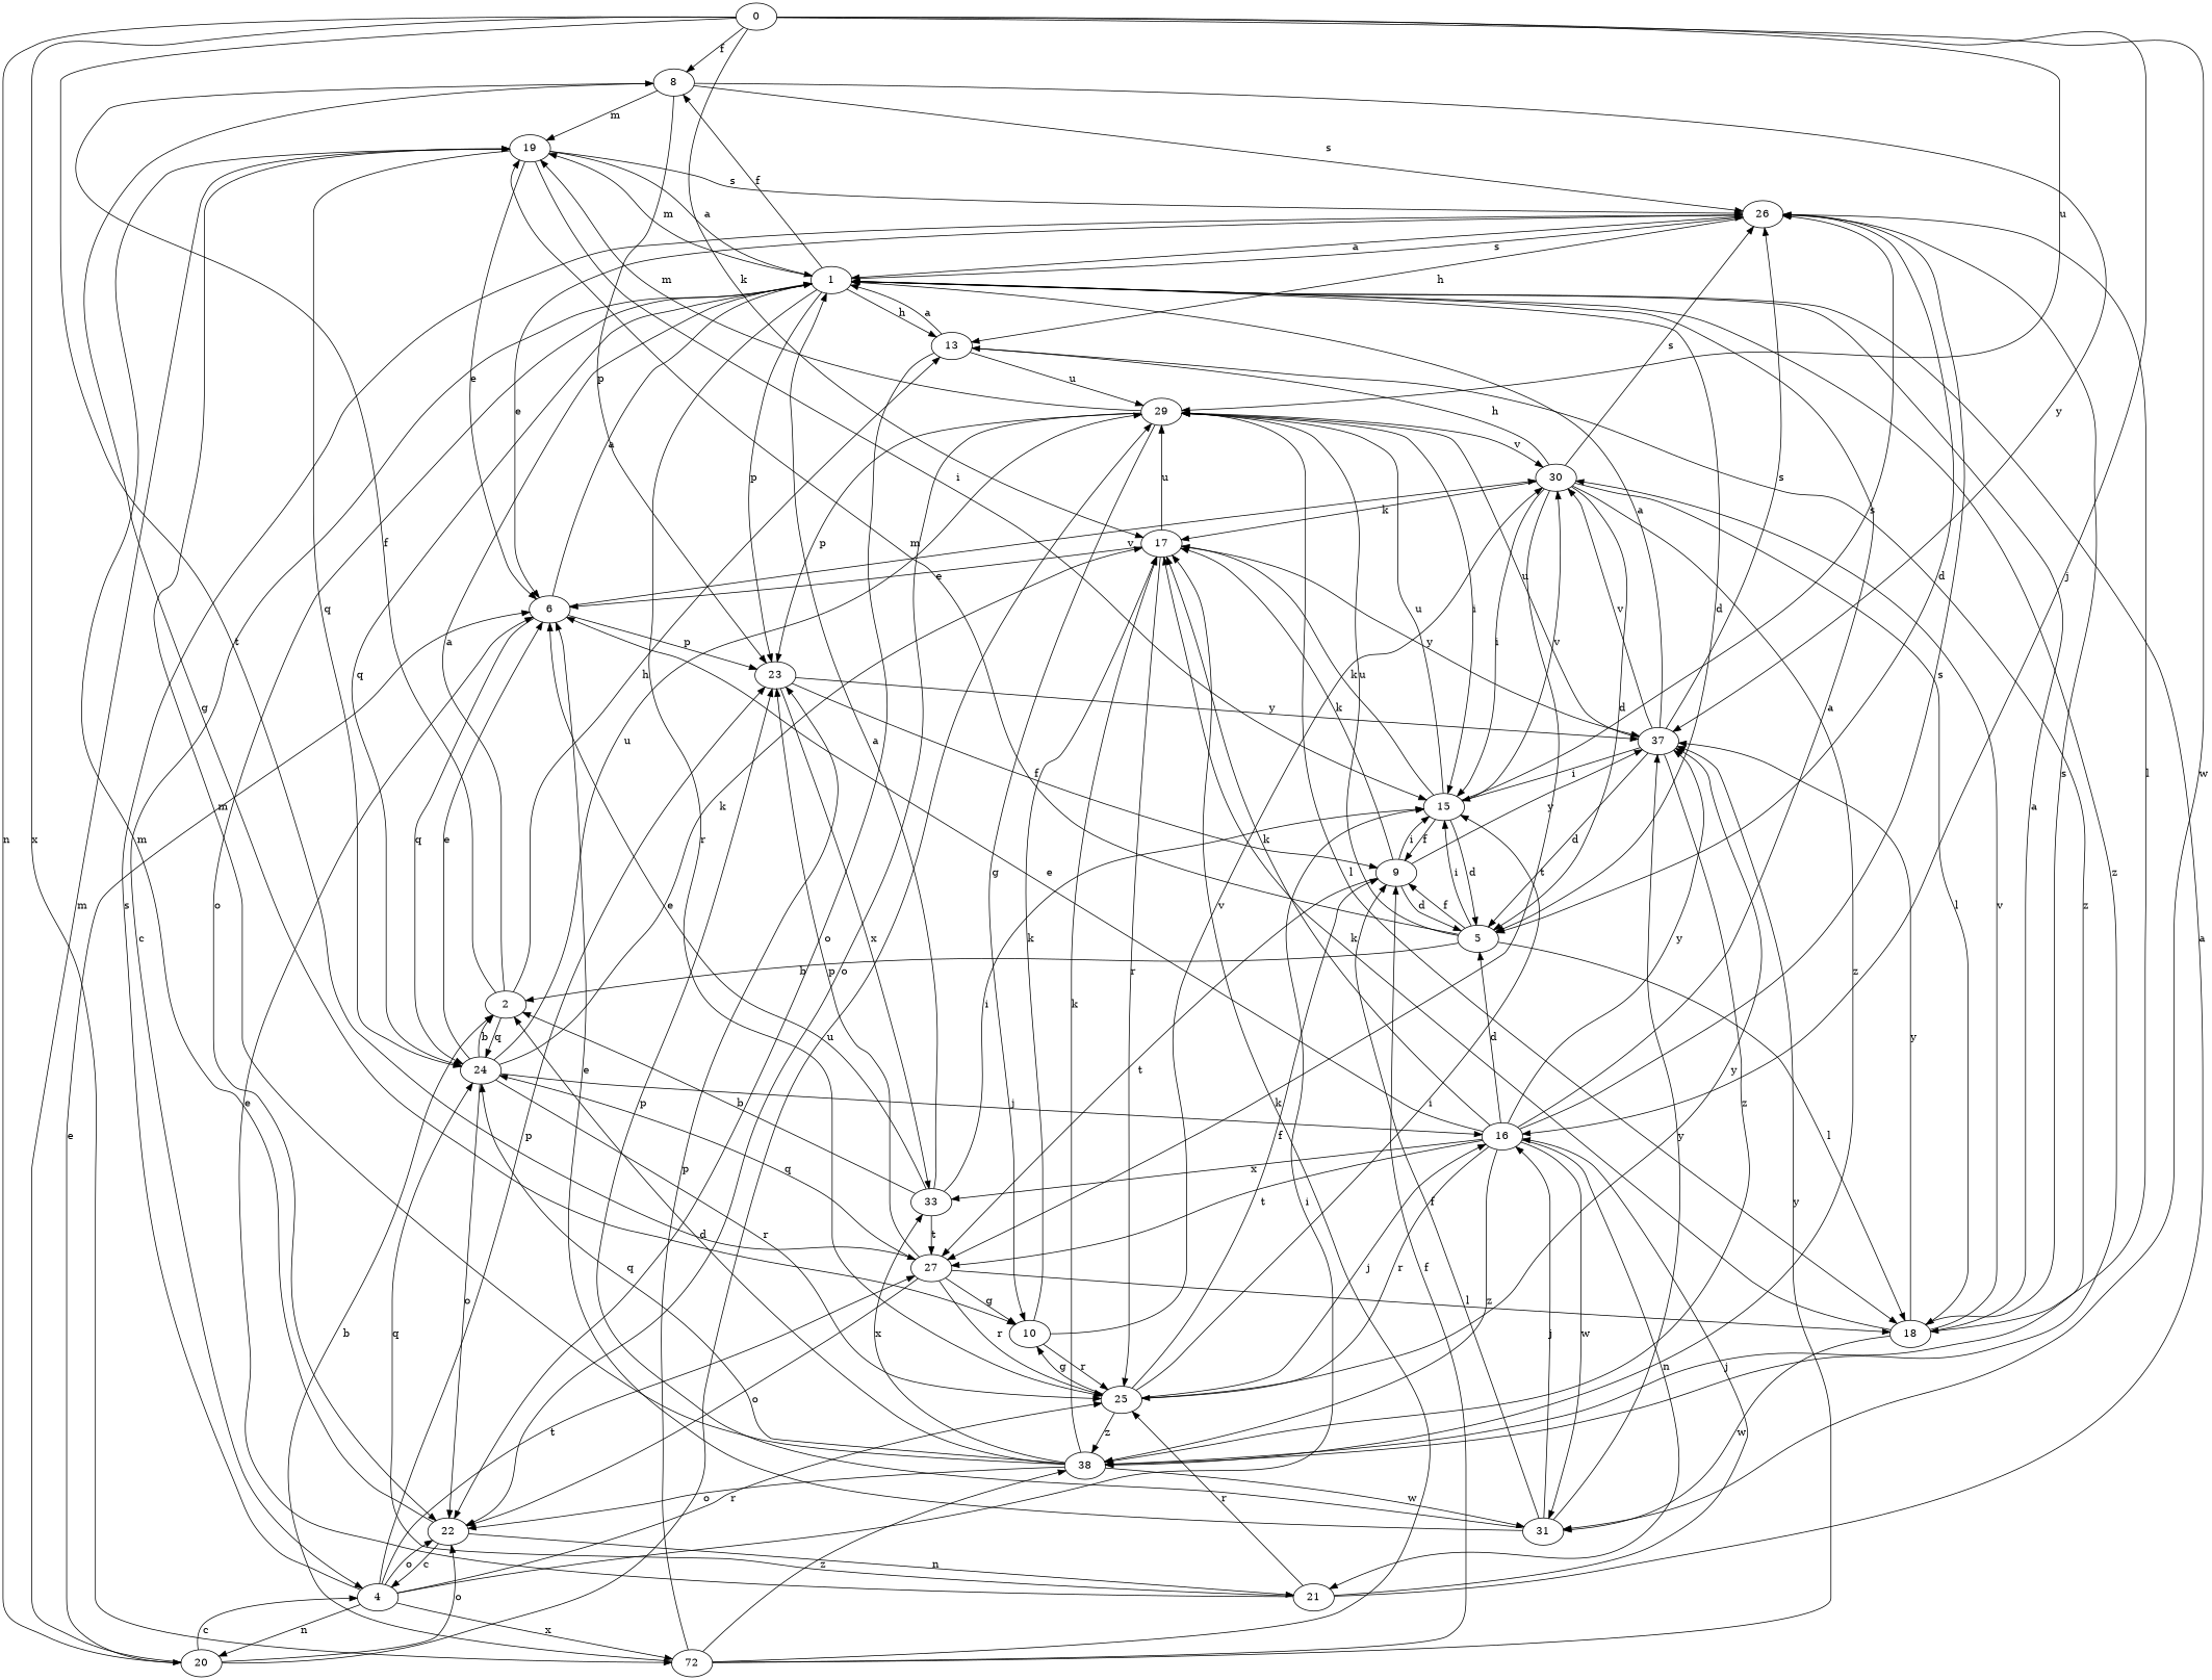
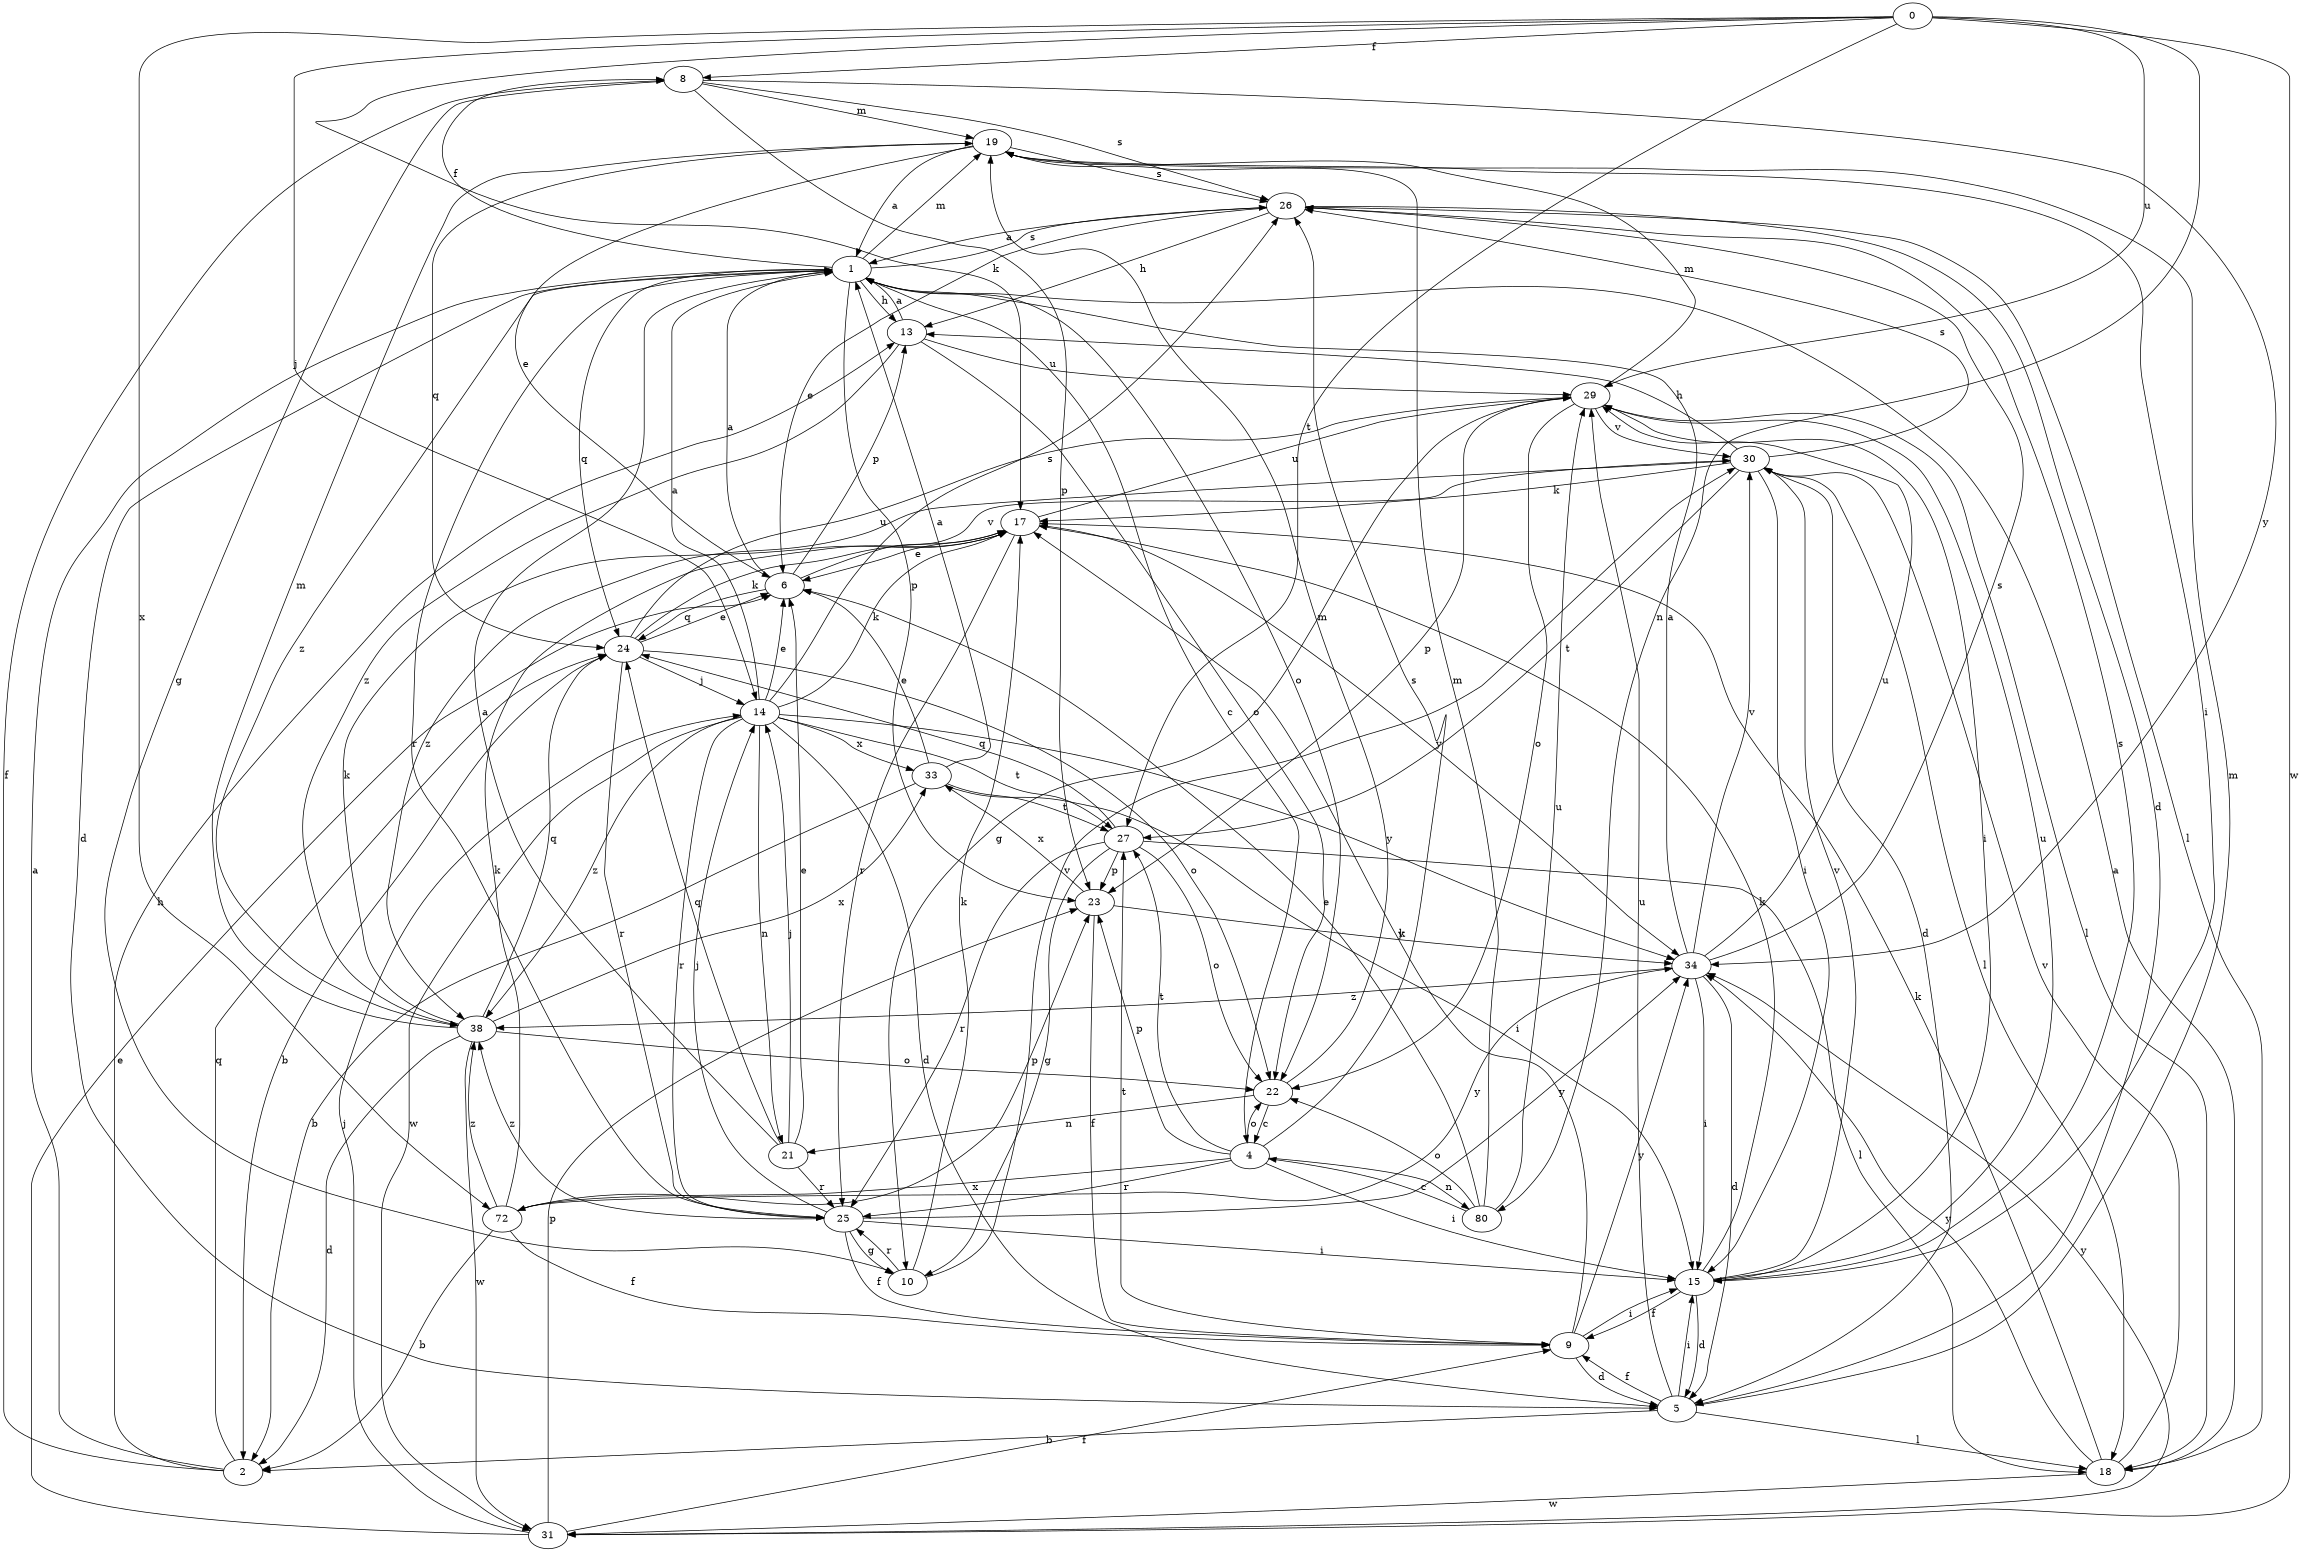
  strict digraph {
    0
    8
-   16
+   16 [label=14]
    17
-   20
+   20 [label=80]
    27
    29
    31
    n9 [label=72]
    19
    23
    26
    10
-   34 [label=37]
+   34
    1
    5
    25
    38
    6
    21
    33
    4
    22
    24
    18
    15
    30
    9
    2
    13
    0 -> 8 [label=f]
    0 -> 16 [label=j]
    0 -> 17 [label=k]
    0 -> 20 [label=n]
    0 -> 27 [label=t]
    0 -> 29 [label=u]
    0 -> 31 [label=w]
    0 -> n9 [label=x]
    8 -> 19 [label=m]
    8 -> 23 [label=p]
    8 -> 26 [label=s]
    8 -> 10 [label=g]
    8 -> 34 [label=y]
    16 -> 17 [label=k]
    16 -> 27 [label=t]
    16 -> 31 [label=w]
    16 -> 26 [label=s]
    16 -> 34 [label=y]
    16 -> 1 [label=a]
    16 -> 5 [label=d]
    16 -> 25 [label=r]
    16 -> 38 [label=z]
    16 -> 6 [label=e]
    16 -> 21 [label=n]
    16 -> 33 [label=x]
    17 -> 29 [label=u]
    17 -> 34 [label=y]
    17 -> 25 [label=r]
    17 -> 6 [label=e]
    20 -> 29 [label=u]
    20 -> 19 [label=m]
    20 -> 6 [label=e]
    20 -> 4 [label=c]
    20 -> 22 [label=o]
    27 -> 23 [label=p]
    27 -> 10 [label=g]
    27 -> 25 [label=r]
    27 -> 22 [label=o]
    27 -> 24 [label=q]
    27 -> 18 [label=l]
    29 -> 19 [label=m]
    29 -> 23 [label=p]
    29 -> 10 [label=g]
    29 -> 22 [label=o]
    29 -> 18 [label=l]
    29 -> 15 [label=i]
    29 -> 30 [label=v]
    31 -> 16 [label=j]
    31 -> 23 [label=p]
    31 -> 34 [label=y]
    31 -> 6 [label=e]
    31 -> 9 [label=f]
    n9 -> 17 [label=k]
    n9 -> 23 [label=p]
    n9 -> 34 [label=y]
    n9 -> 38 [label=z]
    n9 -> 9 [label=f]
    n9 -> 2 [label=b]
    19 -> 26 [label=s]
    19 -> 1 [label=a]
    19 -> 6 [label=e]
    19 -> 24 [label=q]
    19 -> 15 [label=i]
    23 -> 34 [label=y]
    23 -> 33 [label=x]
    23 -> 9 [label=f]
    26 -> 1 [label=a]
    26 -> 5 [label=d]
    26 -> 6 [label=e]
    26 -> 18 [label=l]
    26 -> 13 [label=h]
    10 -> 17 [label=k]
    10 -> 25 [label=r]
    10 -> 30 [label=v]
    34 -> 29 [label=u]
    34 -> 26 [label=s]
    34 -> 1 [label=a]
    34 -> 5 [label=d]
    34 -> 38 [label=z]
    34 -> 15 [label=i]
    34 -> 30 [label=v]
    1 -> 8 [label=f]
    1 -> 19 [label=m]
    1 -> 23 [label=p]
    1 -> 26 [label=s]
    1 -> 5 [label=d]
    1 -> 25 [label=r]
    1 -> 38 [label=z]
    1 -> 4 [label=c]
    1 -> 22 [label=o]
    1 -> 24 [label=q]
    1 -> 13 [label=h]
    5 -> 29 [label=u]
    5 -> 19 [label=m]
    5 -> 18 [label=l]
    5 -> 15 [label=i]
    5 -> 9 [label=f]
    5 -> 2 [label=b]
    25 -> 16 [label=j]
    25 -> 10 [label=g]
    25 -> 34 [label=y]
    25 -> 38 [label=z]
    25 -> 15 [label=i]
    25 -> 9 [label=f]
    38 -> 17 [label=k]
    38 -> 31 [label=w]
    38 -> 19 [label=m]
    38 -> 33 [label=x]
    38 -> 22 [label=o]
    38 -> 24 [label=q]
    38 -> 2 [label=d]
-   6 -> 23 [label=p]
+   6 -> 13 [label=p]
    6 -> 1 [label=a]
    6 -> 24 [label=q]
    6 -> 30 [label=v]
    21 -> 16 [label=j]
    21 -> 1 [label=a]
    21 -> 25 [label=r]
    21 -> 6 [label=e]
    21 -> 24 [label=q]
    33 -> 27 [label=t]
    33 -> 1 [label=a]
    33 -> 6 [label=e]
    33 -> 15 [label=i]
    33 -> 2 [label=b]
    4 -> 20 [label=n]
    4 -> 27 [label=t]
    4 -> n9 [label=x]
    4 -> 23 [label=p]
    4 -> 26 [label=s]
    4 -> 25 [label=r]
    4 -> 22 [label=o]
    4 -> 15 [label=i]
    22 -> 19 [label=m]
    22 -> 21 [label=n]
    22 -> 4 [label=c]
    24 -> 16 [label=j]
    24 -> 17 [label=k]
    24 -> 29 [label=u]
    24 -> 25 [label=r]
    24 -> 6 [label=e]
    24 -> 22 [label=o]
    24 -> 2 [label=b]
    18 -> 17 [label=k]
    18 -> 31 [label=w]
-   18 -> 26 [label=s]
    18 -> 34 [label=y]
    18 -> 1 [label=a]
    18 -> 30 [label=v]
    15 -> 17 [label=k]
    15 -> 29 [label=u]
    15 -> 26 [label=s]
    15 -> 5 [label=d]
    15 -> 30 [label=v]
    15 -> 9 [label=f]
    30 -> 17 [label=k]
    30 -> 27 [label=t]
    30 -> 26 [label=s]
    30 -> 5 [label=d]
    30 -> 38 [label=z]
    30 -> 18 [label=l]
    30 -> 15 [label=i]
    30 -> 13 [label=h]
    9 -> 17 [label=k]
    9 -> 27 [label=t]
    9 -> 34 [label=y]
    9 -> 5 [label=d]
    9 -> 15 [label=i]
    2 -> 8 [label=f]
    2 -> 1 [label=a]
    2 -> 24 [label=q]
    2 -> 13 [label=h]
    13 -> 29 [label=u]
    13 -> 1 [label=a]
    13 -> 38 [label=z]
    13 -> 22 [label=o]
  }
